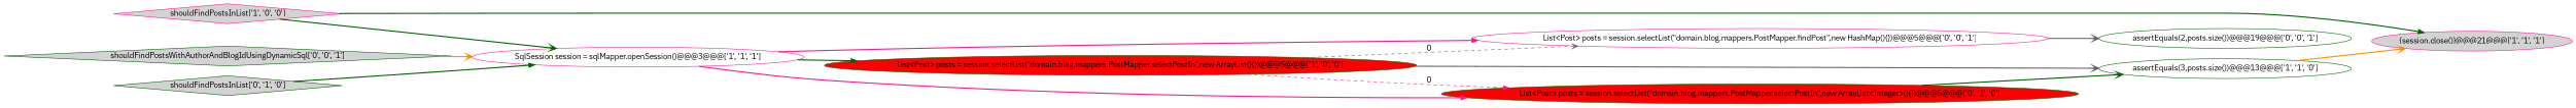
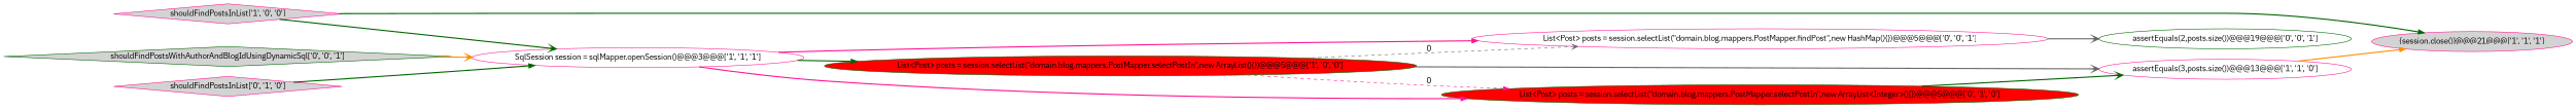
  digraph {
    fontname="IBM Plex Sans"
    rankdir=LR
    node [color=deeppink fillcolor=white fontname="IBM Plex Sans" shape=ellipse style=filled]
    edge [arrowhead=vee color=darkgreen fontname="IBM Plex Sans" style=bold]
    n1 [label="List<Post> posts = session.selectList(\"domain.blog.mappers.PostMapper.findPost\",new HashMap(){})@@@5@@@['0', '0', '1']"]
    n2 [color=darkgreen label="assertEquals(2,posts.size())@@@19@@@['0', '0', '1']"]
    n3 [color=darkgreen fillcolor=red label="List<Post> posts = session.selectList(\"domain.blog.mappers.PostMapper.selectPostIn\",new ArrayList(){})@@@5@@@['1', '0', '0']"]
-   n4 [color=darkgreen label="assertEquals(3,posts.size())@@@13@@@['1', '1', '0']"]
+   n4 [label="assertEquals(3,posts.size())@@@13@@@['1', '1', '0']"]
    n5 [color=darkgreen fillcolor=red label="List<Post> posts = session.selectList(\"domain.blog.mappers.PostMapper.selectPostIn\",new ArrayList<Integer>(){})@@@5@@@['0', '1', '0']"]
    n6 [fillcolor=lightgray label="{session.close()}@@@21@@@['1', '1', '1']"]
    n7 [fillcolor=lightgray label="shouldFindPostsInList['1', '0', '0']" shape=diamond]
    n8 [label="SqlSession session = sqlMapper.openSession()@@@3@@@['1', '1', '1']"]
    n9 [color=darkgreen fillcolor=lightgray label="shouldFindPostsWithAuthorAndBlogIdUsingDynamicSql['0', '0', '1']" shape=diamond]
-   n10 [color=darkgreen fillcolor=lightgray label="shouldFindPostsInList['0', '1', '0']" shape=diamond]
+   n10 [fillcolor=lightgray label="shouldFindPostsInList['0', '1', '0']" shape=diamond]
    n1 -> n2 [color=gray40]
    n3 -> n1 [color=gray40 label=0 style=dashed]
    n3 -> n4 [color=gray40]
    n3 -> n5 [arrowhead=normal color=deeppink label=0 style=dashed]
-   n4 -> n6 [color=darkorange]
+   n4 -> n6 [arrowhead=normal color=darkorange]
    n5 -> n4
    n7 -> n6 [arrowhead=normal]
    n7 -> n8
    n8 -> n1 [arrowhead=normal color=deeppink]
    n8 -> n3 [arrowhead=normal]
    n8 -> n5 [arrowhead=normal color=deeppink]
    n9 -> n8 [color=darkorange]
    n10 -> n8 [arrowhead=normal]
  }
